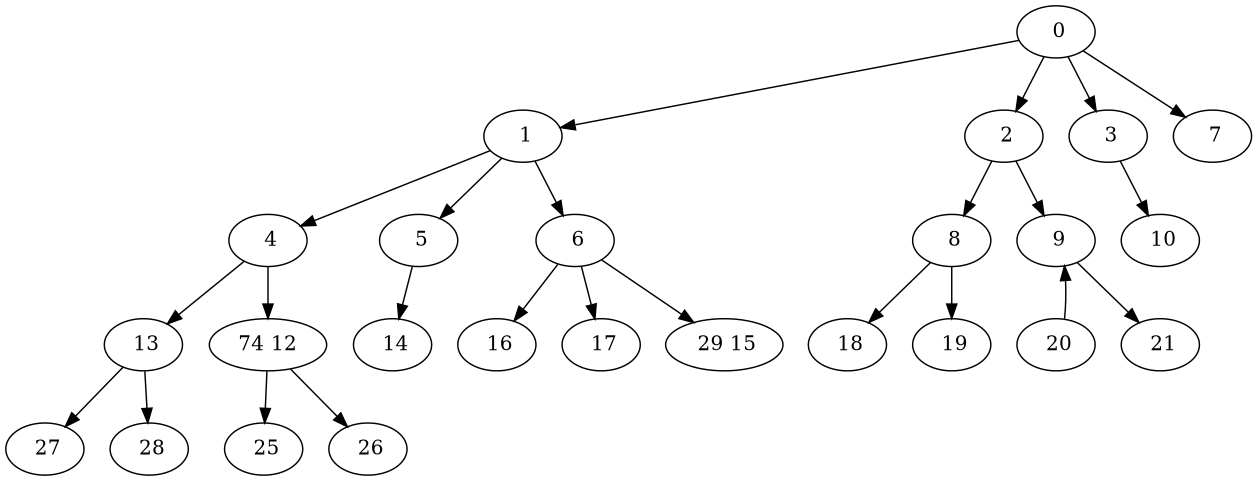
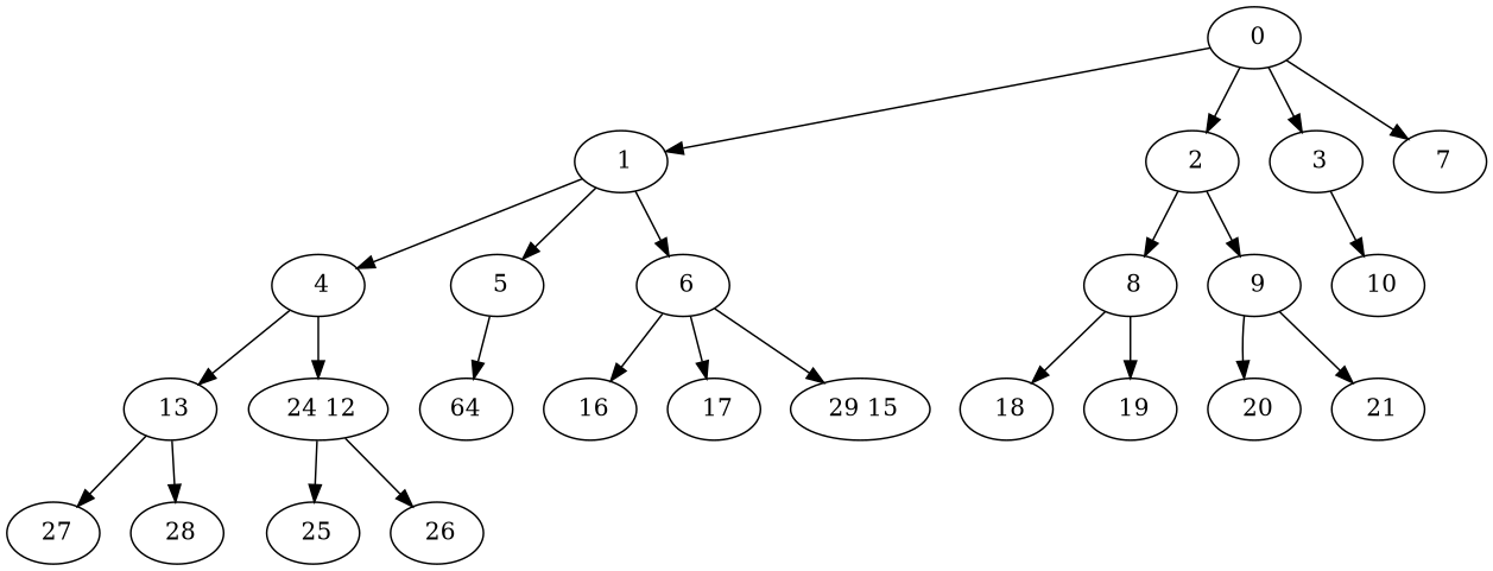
  digraph {
    " 0"
    " 1"
    " 2"
    " 3"
    " 7"
    " 4"
    " 5"
    " 6"
    " 8"
    " 9"
    " 10"
    " 13"
-   " 24 12" [label="74 12"]
-   " 14"
+   " 24 12"
+   " 14" [label=64]
    " 16"
    " 17"
    " 29 15"
    " 18"
    " 19"
    " 20"
    " 21"
    " 27"
    " 28"
    " 25"
    " 26"
    " 0" -> " 1"
    " 0" -> " 2"
    " 0" -> " 3"
    " 0" -> " 7"
    " 1" -> " 4"
    " 1" -> " 5"
    " 1" -> " 6"
    " 2" -> " 8"
    " 2" -> " 9"
    " 3" -> " 10"
    " 4" -> " 13"
    " 4" -> " 24 12"
    " 5" -> " 14"
    " 6" -> " 16"
    " 6" -> " 17"
    " 6" -> " 29 15"
    " 8" -> " 18"
    " 8" -> " 19"
-   " 20" -> " 9"
+   " 9" -> " 20"
    " 9" -> " 21"
    " 13" -> " 27"
    " 13" -> " 28"
    " 24 12" -> " 25"
    " 24 12" -> " 26"
  }
